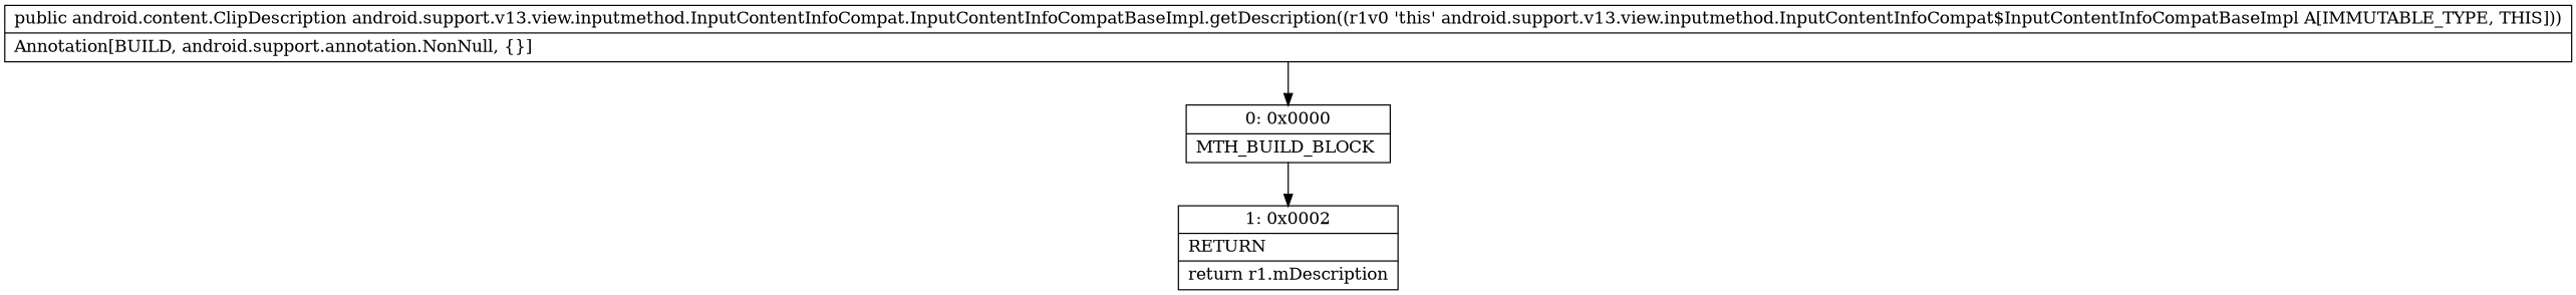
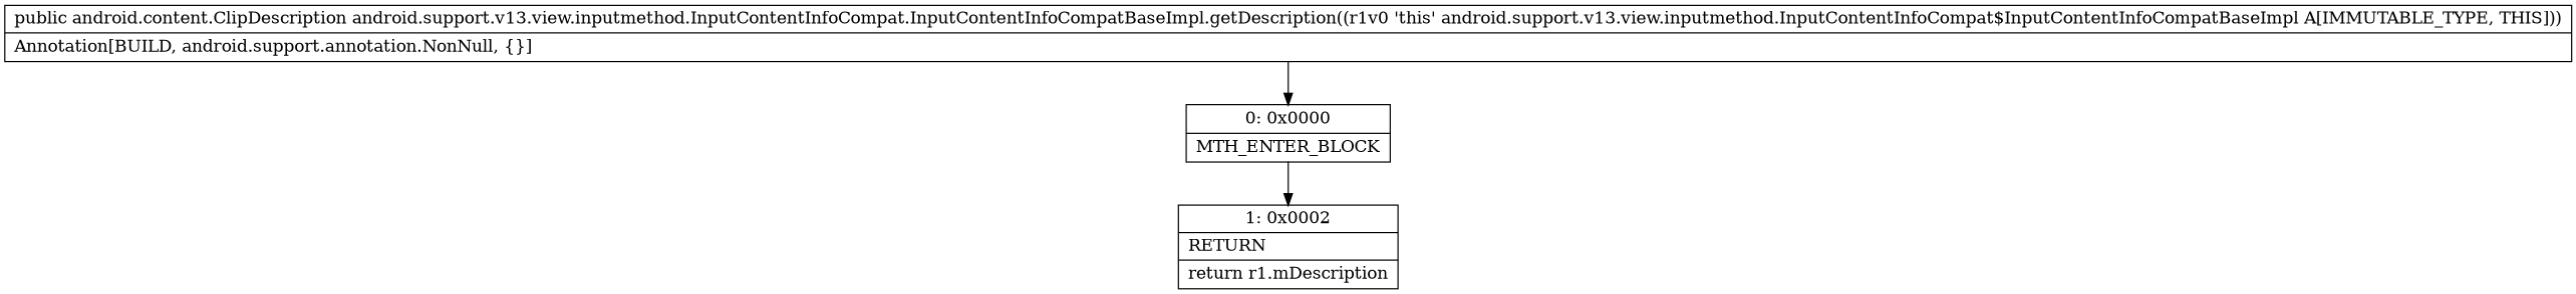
  digraph {
    node [shape=record]
-   n1 [label="{0\:\ 0x0000|MTH_BUILD_BLOCK\l}"]
+   n1 [label="{0\:\ 0x0000|MTH_ENTER_BLOCK\l}"]
    n2 [label="{1\:\ 0x0002|RETURN\l|return r1.mDescription\l}"]
    n3 [label="{public android.content.ClipDescription android.support.v13.view.inputmethod.InputContentInfoCompat.InputContentInfoCompatBaseImpl.getDescription((r1v0 'this' android.support.v13.view.inputmethod.InputContentInfoCompat$InputContentInfoCompatBaseImpl A[IMMUTABLE_TYPE, THIS]))  | Annotation[BUILD, android.support.annotation.NonNull, \{\}]\l}"]
    n1 -> n2
    n3 -> n1
  }
